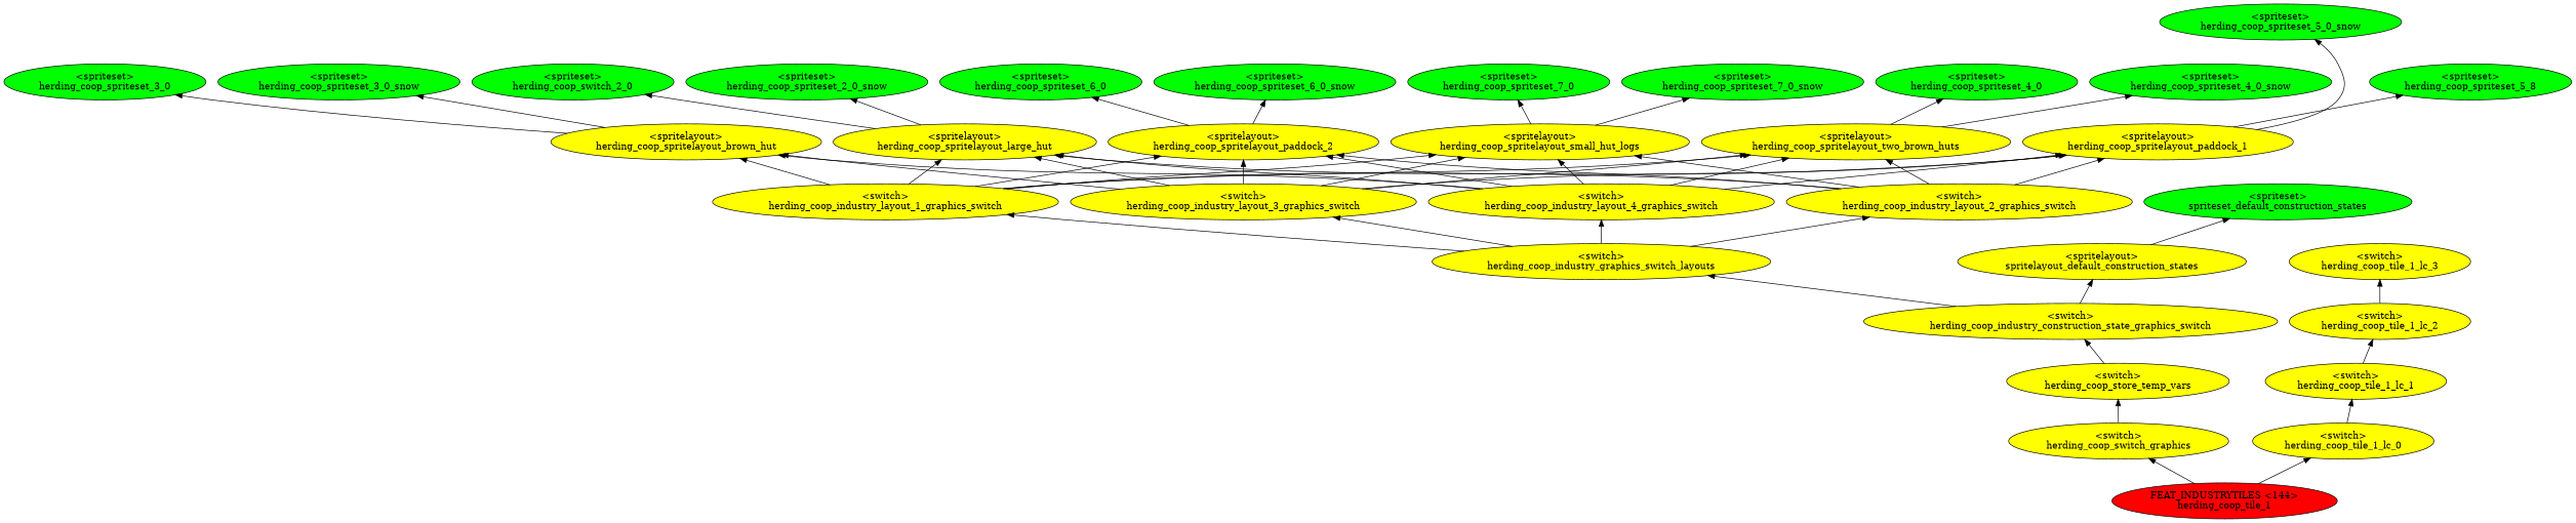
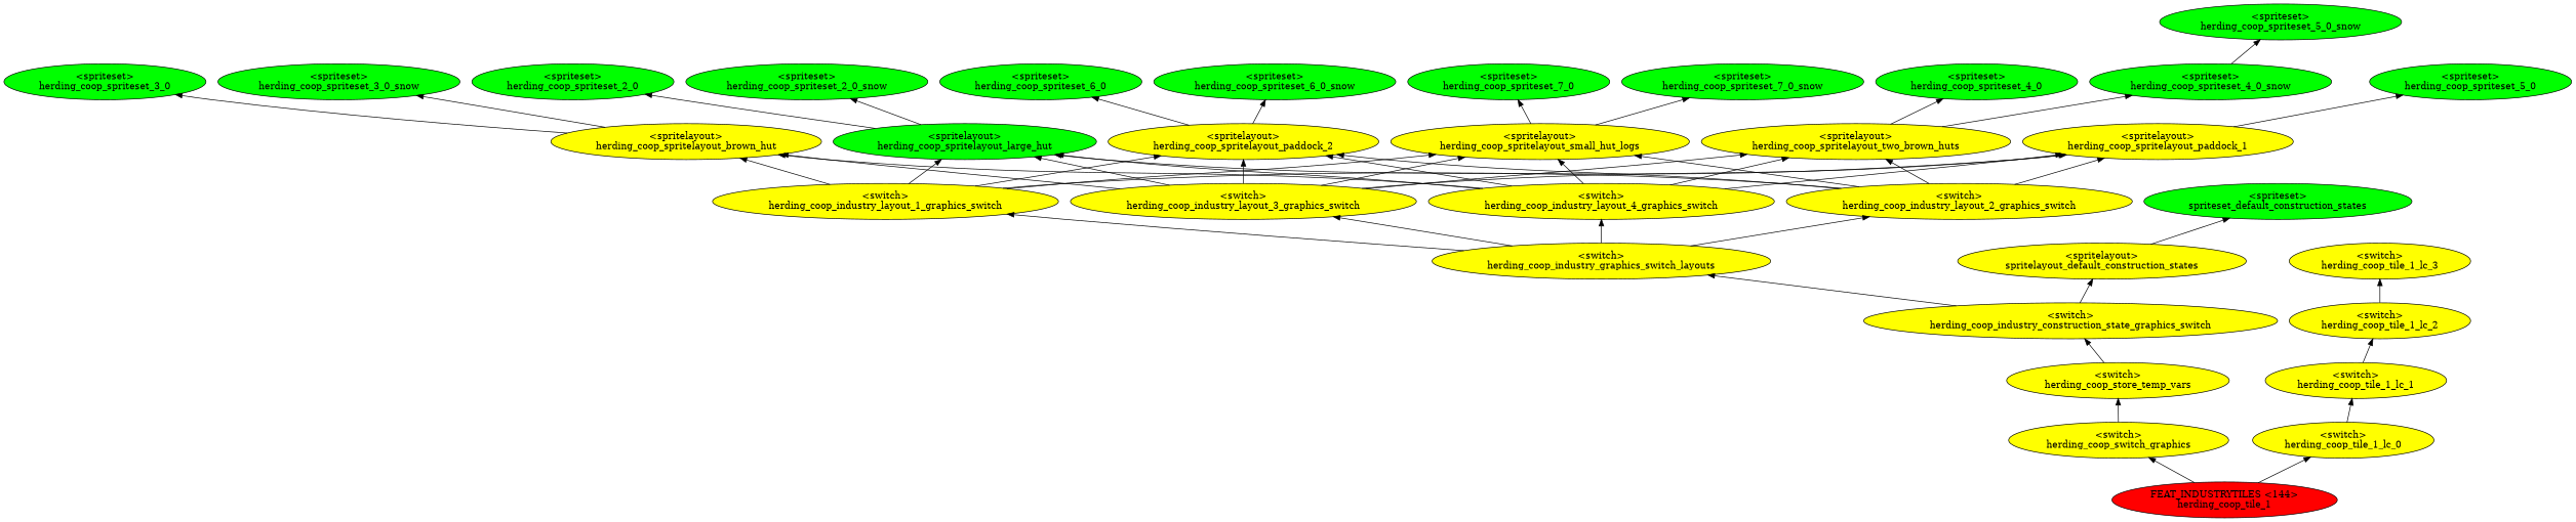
  digraph {
    rankdir=BT
    node [fillcolor=yellow style=filled]
    n1 [fillcolor=green label="<spriteset>\nspriteset_default_construction_states"]
    n2 [label="<spritelayout>\nspritelayout_default_construction_states"]
-   n3 [fillcolor=green label="<spriteset>\nherding_coop_switch_2_0"]
+   n3 [fillcolor=green label="<spriteset>\nherding_coop_spriteset_2_0"]
    n4 [fillcolor=green label="<spriteset>\nherding_coop_spriteset_2_0_snow"]
    n5 [fillcolor=green label="<spriteset>\nherding_coop_spriteset_3_0"]
    n6 [fillcolor=green label="<spriteset>\nherding_coop_spriteset_3_0_snow"]
    n7 [fillcolor=green label="<spriteset>\nherding_coop_spriteset_4_0"]
    n8 [fillcolor=green label="<spriteset>\nherding_coop_spriteset_4_0_snow"]
-   n9 [fillcolor=green label="<spriteset>\nherding_coop_spriteset_5_8"]
+   n9 [fillcolor=green label="<spriteset>\nherding_coop_spriteset_5_0"]
    n10 [fillcolor=green label="<spriteset>\nherding_coop_spriteset_5_0_snow"]
    n11 [fillcolor=green label="<spriteset>\nherding_coop_spriteset_6_0"]
    n12 [fillcolor=green label="<spriteset>\nherding_coop_spriteset_6_0_snow"]
    n13 [fillcolor=green label="<spriteset>\nherding_coop_spriteset_7_0"]
    n14 [fillcolor=green label="<spriteset>\nherding_coop_spriteset_7_0_snow"]
-   n15 [label="<spritelayout>\nherding_coop_spritelayout_large_hut"]
+   n15 [fillcolor=green label="<spritelayout>\nherding_coop_spritelayout_large_hut"]
    n16 [label="<spritelayout>\nherding_coop_spritelayout_brown_hut"]
    n17 [label="<spritelayout>\nherding_coop_spritelayout_two_brown_huts"]
    n18 [label="<spritelayout>\nherding_coop_spritelayout_paddock_1"]
    n19 [label="<spritelayout>\nherding_coop_spritelayout_paddock_2"]
    n20 [label="<spritelayout>\nherding_coop_spritelayout_small_hut_logs"]
    n21 [label="<switch>\nherding_coop_industry_layout_1_graphics_switch"]
    n22 [label="<switch>\nherding_coop_industry_layout_2_graphics_switch"]
    n23 [label="<switch>\nherding_coop_industry_layout_3_graphics_switch"]
    n24 [label="<switch>\nherding_coop_industry_layout_4_graphics_switch"]
    n25 [label="<switch>\nherding_coop_industry_graphics_switch_layouts"]
    n26 [label="<switch>\nherding_coop_industry_construction_state_graphics_switch"]
    n27 [label="<switch>\nherding_coop_store_temp_vars"]
    n28 [label="<switch>\nherding_coop_switch_graphics"]
    n29 [label="<switch>\nherding_coop_tile_1_lc_3"]
    n30 [label="<switch>\nherding_coop_tile_1_lc_2"]
    n31 [label="<switch>\nherding_coop_tile_1_lc_1"]
    n32 [label="<switch>\nherding_coop_tile_1_lc_0"]
    n33 [fillcolor=red label="FEAT_INDUSTRYTILES <144>\nherding_coop_tile_1"]
    n2 -> n1
    n15 -> n3
    n15 -> n4
    n16 -> n5
    n16 -> n6
    n17 -> n7
    n17 -> n8
    n18 -> n9
-   n18 -> n10
+   n8 -> n10
    n19 -> n11
    n19 -> n12
    n20 -> n13
    n20 -> n14
    n21 -> n15
    n21 -> n16
-   n21 -> n17
    n21 -> n18
    n21 -> n19
    n21 -> n20
    n22 -> n15
    n22 -> n17
    n22 -> n18
    n22 -> n19
    n22 -> n20
    n23 -> n15
    n23 -> n16
    n23 -> n17
    n23 -> n18
    n23 -> n19
    n23 -> n20
    n24 -> n15
    n24 -> n16
    n24 -> n17
    n24 -> n18
    n24 -> n19
    n24 -> n20
    n25 -> n21
    n25 -> n22
    n25 -> n23
    n25 -> n24
    n26 -> n2
    n26 -> n25
    n27 -> n26
    n28 -> n27
    n30 -> n29
    n31 -> n30
    n32 -> n31
    n33 -> n28
    n33 -> n32
  }
